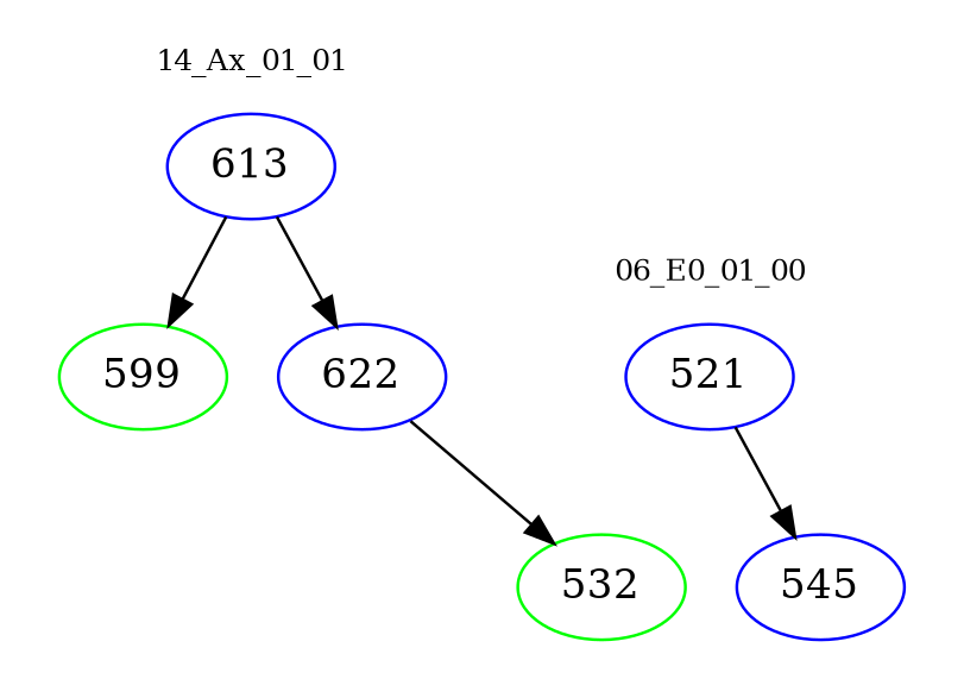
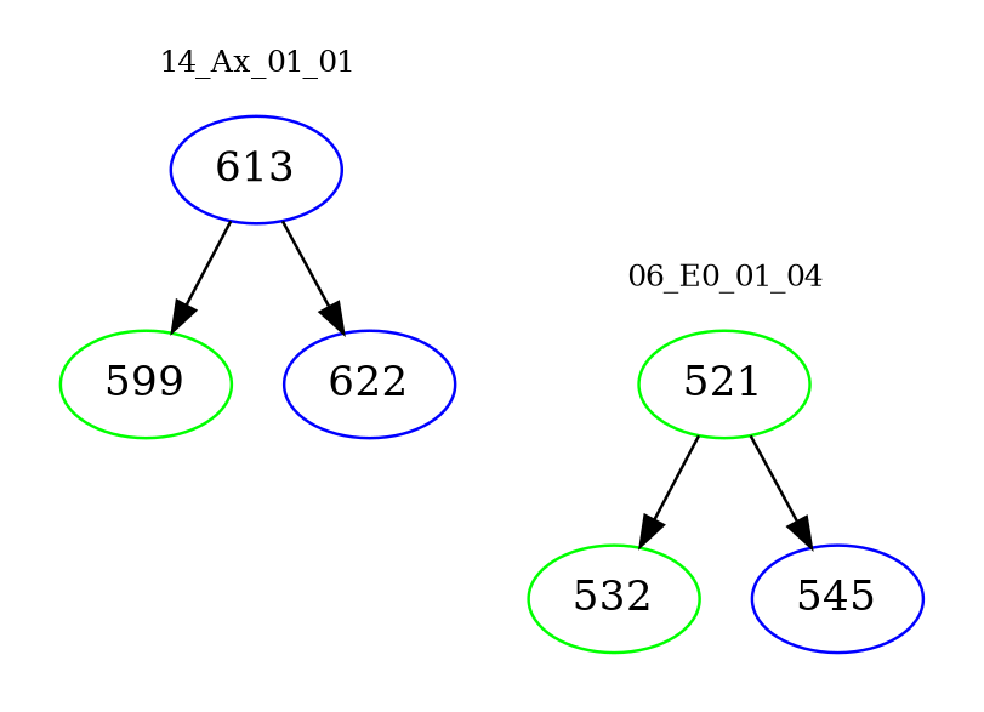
  digraph {
    node [color=blue]
    edge [color=black]
    n1 [label=613]
    n2 [color=green label=599]
    n3 [label=622]
-   n4 [label=521]
+   n4 [color=green label=521]
    n5 [label=545]
    n6 [color=green label=532]
    subgraph cluster_1 {
      color=white
      fontsize=10
      label="14_Ax_01_01"
      n1
      n2
      n3
    }
    subgraph cluster_2 {
      color=white
      fontsize=10
-     label="06_E0_01_00"
+     label="06_E0_01_04"
      n4
      n5
      n6
    }
    n1 -> n2
    n1 -> n3
    n4 -> n5
-   n3 -> n6
+   n4 -> n6
  }
